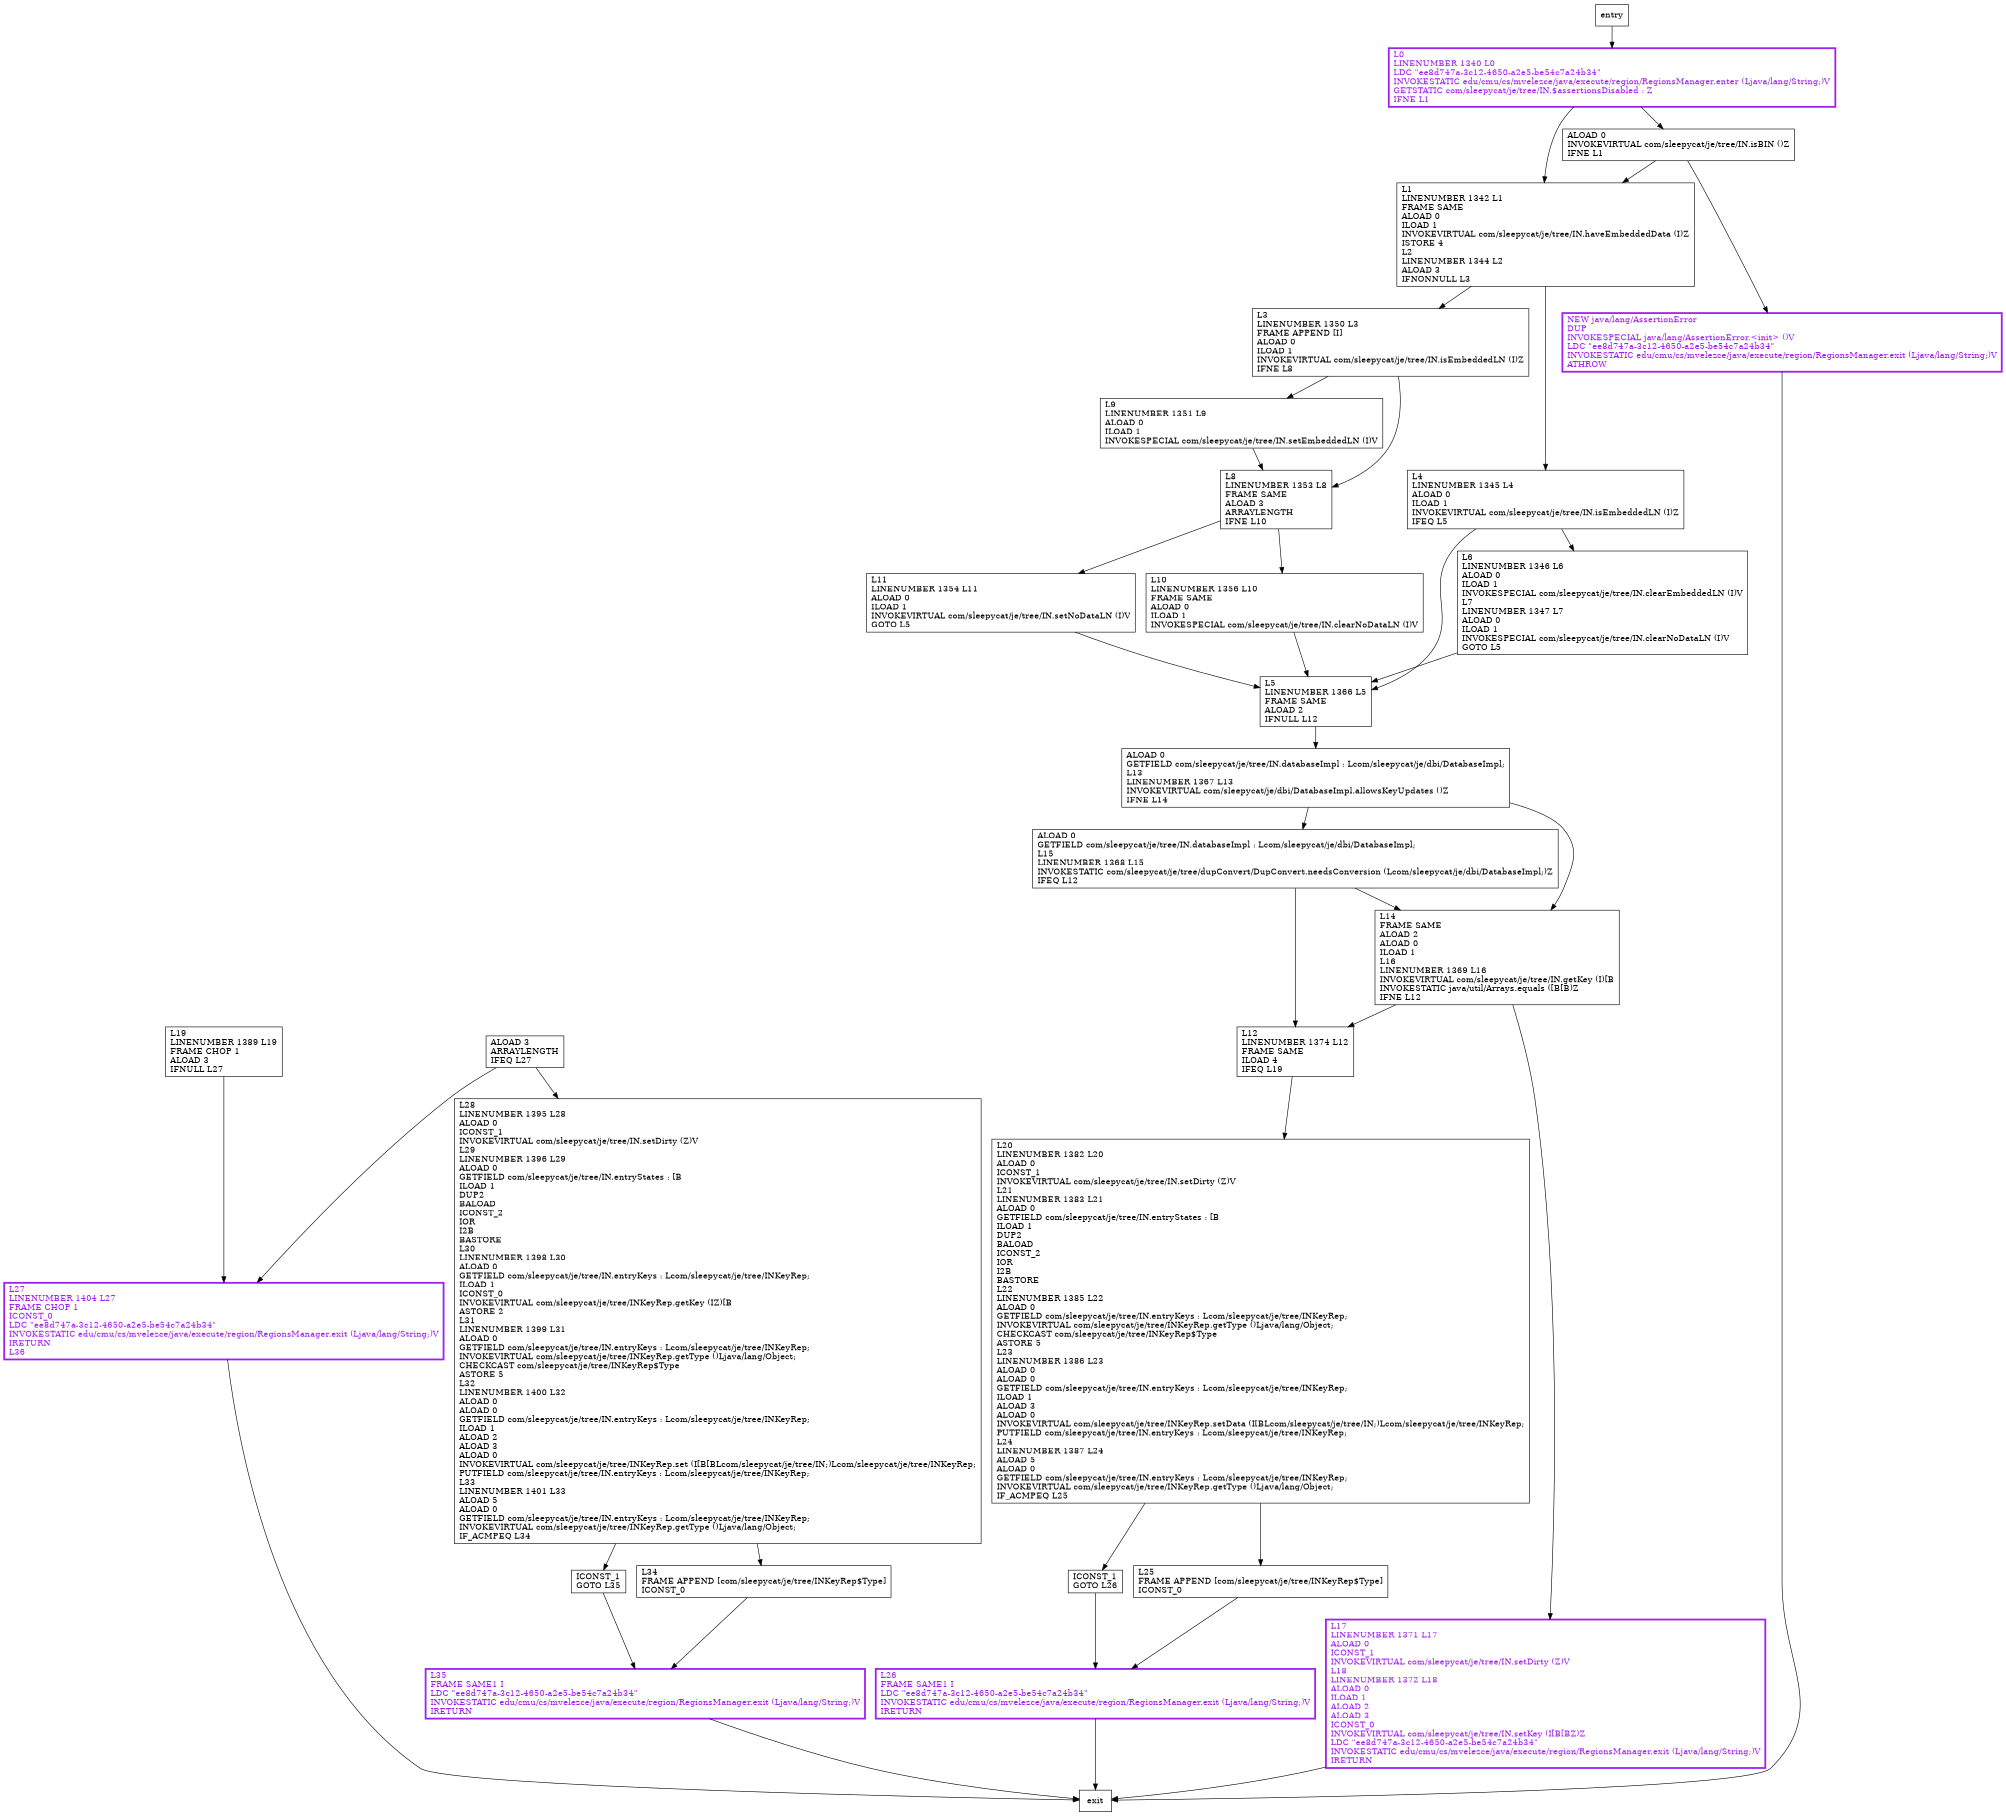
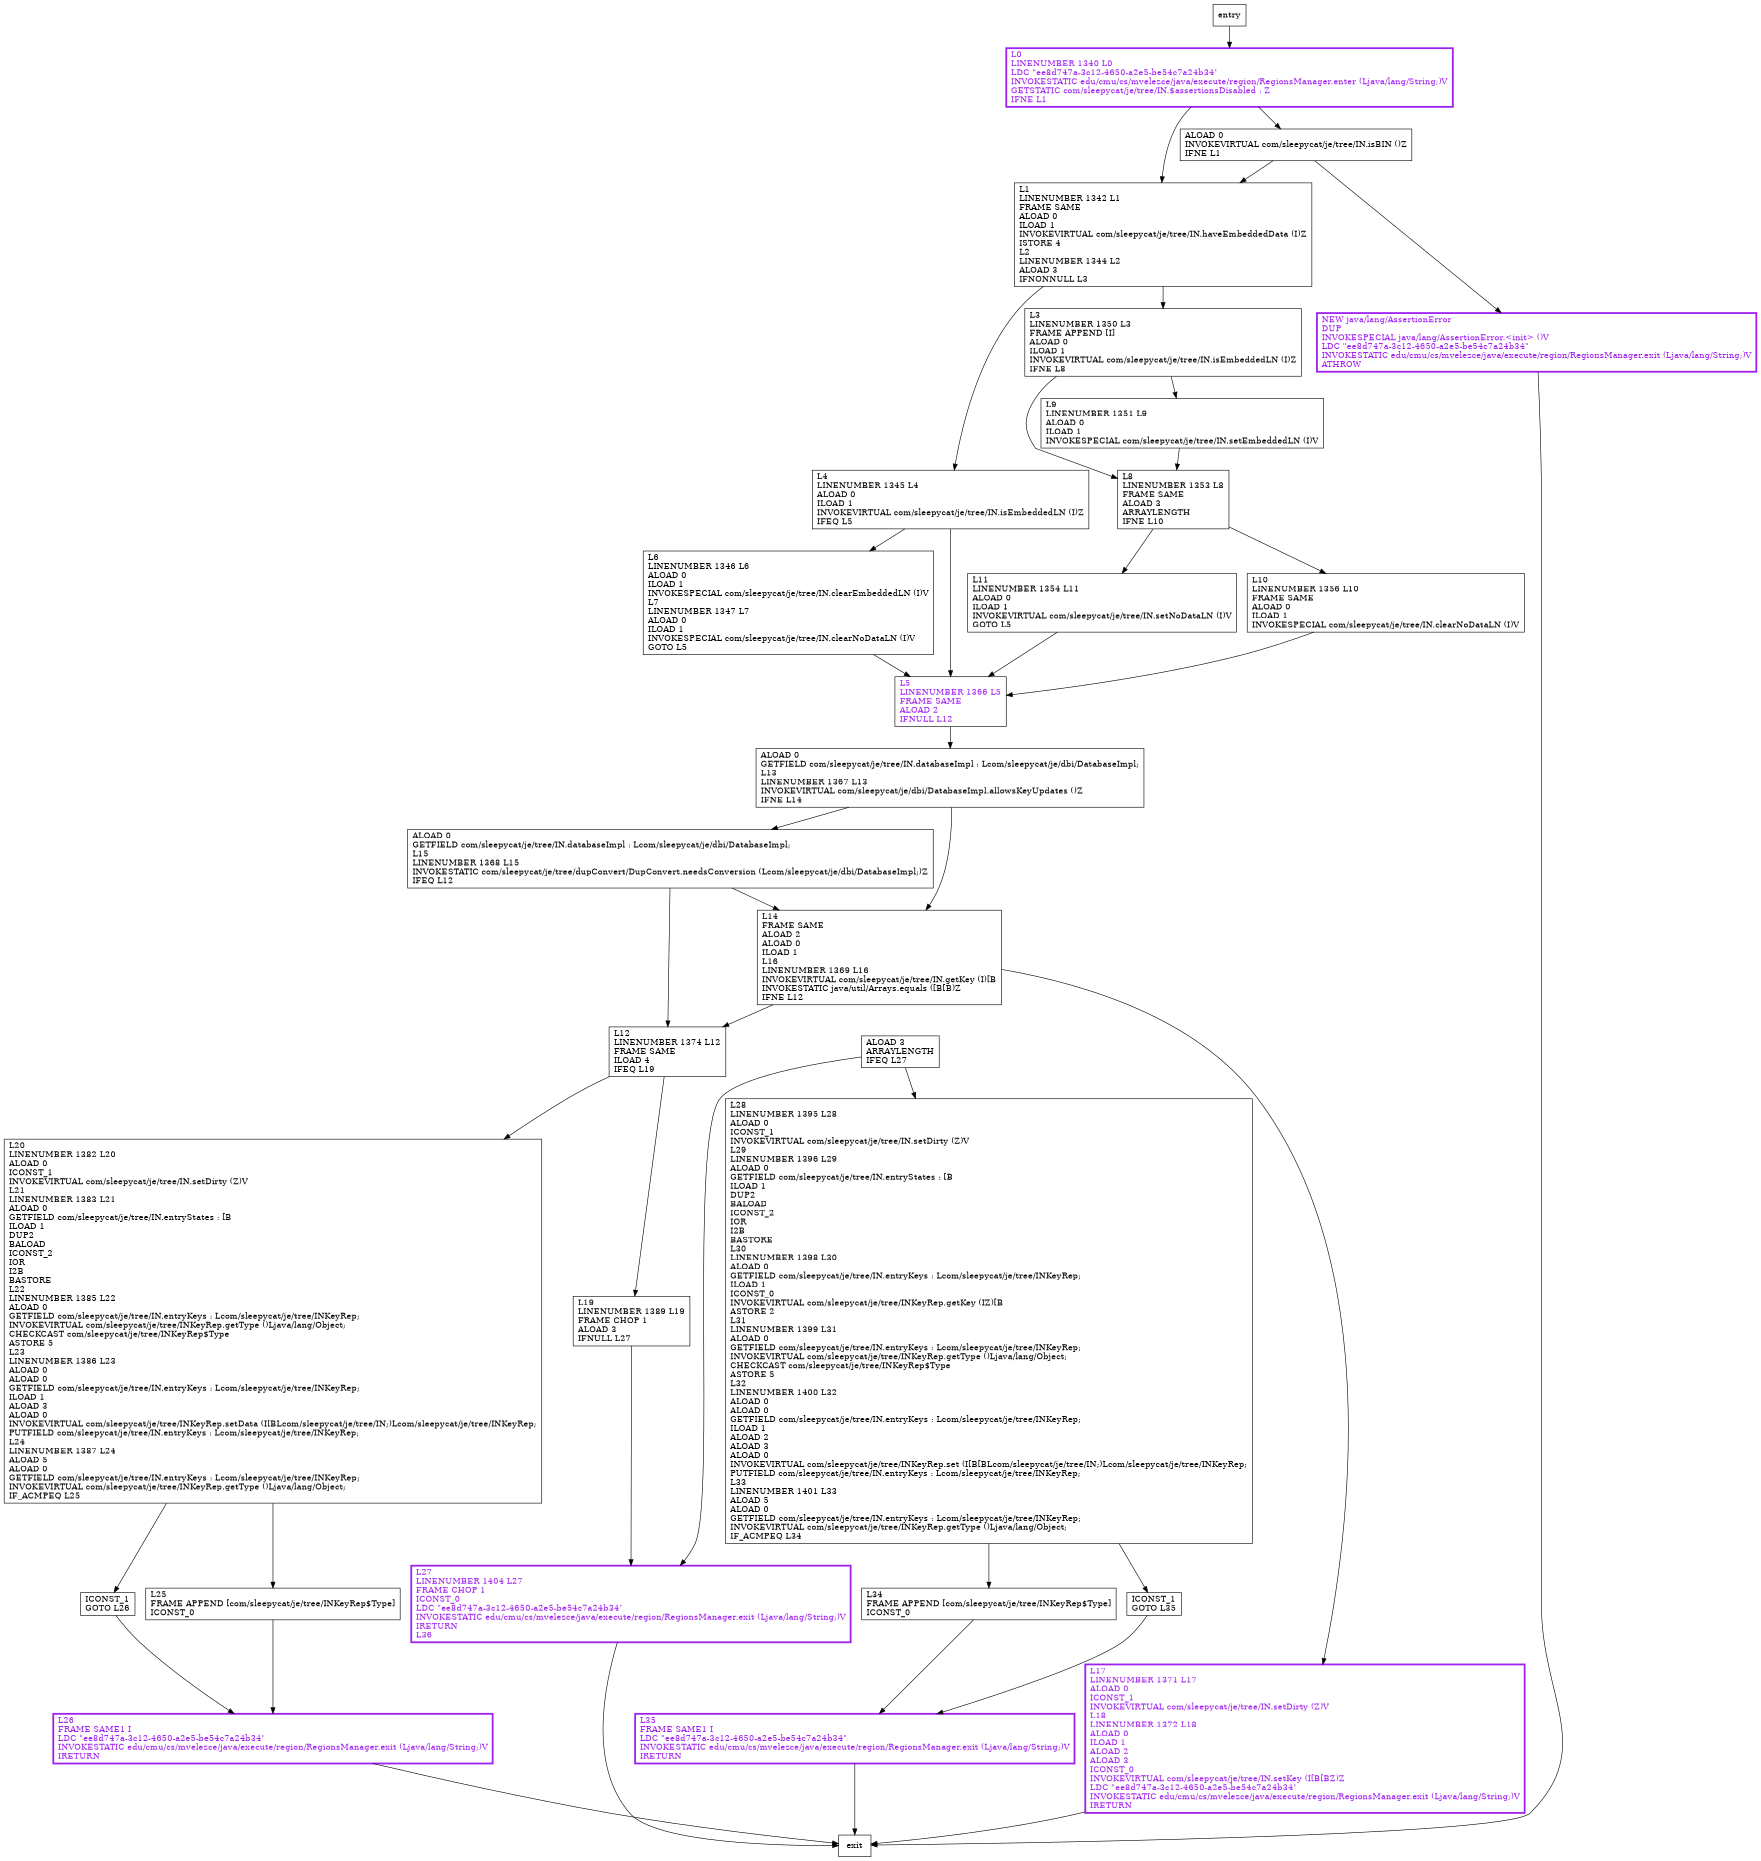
  digraph {
    node [shape=record]
    n1 [label="ALOAD 3\lARRAYLENGTH\lIFEQ L27\l"]
    n2 [color=purple fontcolor=purple label="L27\lLINENUMBER 1404 L27\lFRAME CHOP 1\lICONST_0\lLDC \"ee8d747a-3c12-4650-a2e5-be54c7a24b34\"\lINVOKESTATIC edu/cmu/cs/mvelezce/java/execute/region/RegionsManager.exit (Ljava/lang/String;)V\lIRETURN\lL36\l" penwidth=3]
    n3 [label="L28\lLINENUMBER 1395 L28\lALOAD 0\lICONST_1\lINVOKEVIRTUAL com/sleepycat/je/tree/IN.setDirty (Z)V\lL29\lLINENUMBER 1396 L29\lALOAD 0\lGETFIELD com/sleepycat/je/tree/IN.entryStates : [B\lILOAD 1\lDUP2\lBALOAD\lICONST_2\lIOR\lI2B\lBASTORE\lL30\lLINENUMBER 1398 L30\lALOAD 0\lGETFIELD com/sleepycat/je/tree/IN.entryKeys : Lcom/sleepycat/je/tree/INKeyRep;\lILOAD 1\lICONST_0\lINVOKEVIRTUAL com/sleepycat/je/tree/INKeyRep.getKey (IZ)[B\lASTORE 2\lL31\lLINENUMBER 1399 L31\lALOAD 0\lGETFIELD com/sleepycat/je/tree/IN.entryKeys : Lcom/sleepycat/je/tree/INKeyRep;\lINVOKEVIRTUAL com/sleepycat/je/tree/INKeyRep.getType ()Ljava/lang/Object;\lCHECKCAST com/sleepycat/je/tree/INKeyRep$Type\lASTORE 5\lL32\lLINENUMBER 1400 L32\lALOAD 0\lALOAD 0\lGETFIELD com/sleepycat/je/tree/IN.entryKeys : Lcom/sleepycat/je/tree/INKeyRep;\lILOAD 1\lALOAD 2\lALOAD 3\lALOAD 0\lINVOKEVIRTUAL com/sleepycat/je/tree/INKeyRep.set (I[B[BLcom/sleepycat/je/tree/IN;)Lcom/sleepycat/je/tree/INKeyRep;\lPUTFIELD com/sleepycat/je/tree/IN.entryKeys : Lcom/sleepycat/je/tree/INKeyRep;\lL33\lLINENUMBER 1401 L33\lALOAD 5\lALOAD 0\lGETFIELD com/sleepycat/je/tree/IN.entryKeys : Lcom/sleepycat/je/tree/INKeyRep;\lINVOKEVIRTUAL com/sleepycat/je/tree/INKeyRep.getType ()Ljava/lang/Object;\lIF_ACMPEQ L34\l"]
    exit
    n5 [label="ICONST_1\lGOTO L35\l"]
    n6 [label="L34\lFRAME APPEND [com/sleepycat/je/tree/INKeyRep$Type]\lICONST_0\l"]
    n7 [label="L12\lLINENUMBER 1374 L12\lFRAME SAME\lILOAD 4\lIFEQ L19\l"]
    n8 [label="L19\lLINENUMBER 1389 L19\lFRAME CHOP 1\lALOAD 3\lIFNULL L27\l"]
    n9 [label="L20\lLINENUMBER 1382 L20\lALOAD 0\lICONST_1\lINVOKEVIRTUAL com/sleepycat/je/tree/IN.setDirty (Z)V\lL21\lLINENUMBER 1383 L21\lALOAD 0\lGETFIELD com/sleepycat/je/tree/IN.entryStates : [B\lILOAD 1\lDUP2\lBALOAD\lICONST_2\lIOR\lI2B\lBASTORE\lL22\lLINENUMBER 1385 L22\lALOAD 0\lGETFIELD com/sleepycat/je/tree/IN.entryKeys : Lcom/sleepycat/je/tree/INKeyRep;\lINVOKEVIRTUAL com/sleepycat/je/tree/INKeyRep.getType ()Ljava/lang/Object;\lCHECKCAST com/sleepycat/je/tree/INKeyRep$Type\lASTORE 5\lL23\lLINENUMBER 1386 L23\lALOAD 0\lALOAD 0\lGETFIELD com/sleepycat/je/tree/IN.entryKeys : Lcom/sleepycat/je/tree/INKeyRep;\lILOAD 1\lALOAD 3\lALOAD 0\lINVOKEVIRTUAL com/sleepycat/je/tree/INKeyRep.setData (I[BLcom/sleepycat/je/tree/IN;)Lcom/sleepycat/je/tree/INKeyRep;\lPUTFIELD com/sleepycat/je/tree/IN.entryKeys : Lcom/sleepycat/je/tree/INKeyRep;\lL24\lLINENUMBER 1387 L24\lALOAD 5\lALOAD 0\lGETFIELD com/sleepycat/je/tree/IN.entryKeys : Lcom/sleepycat/je/tree/INKeyRep;\lINVOKEVIRTUAL com/sleepycat/je/tree/INKeyRep.getType ()Ljava/lang/Object;\lIF_ACMPEQ L25\l"]
    n10 [label="ICONST_1\lGOTO L26\l"]
    n11 [label="L25\lFRAME APPEND [com/sleepycat/je/tree/INKeyRep$Type]\lICONST_0\l"]
    n12 [color=purple fontcolor=purple label="L17\lLINENUMBER 1371 L17\lALOAD 0\lICONST_1\lINVOKEVIRTUAL com/sleepycat/je/tree/IN.setDirty (Z)V\lL18\lLINENUMBER 1372 L18\lALOAD 0\lILOAD 1\lALOAD 2\lALOAD 3\lICONST_0\lINVOKEVIRTUAL com/sleepycat/je/tree/IN.setKey (I[B[BZ)Z\lLDC \"ee8d747a-3c12-4650-a2e5-be54c7a24b34\"\lINVOKESTATIC edu/cmu/cs/mvelezce/java/execute/region/RegionsManager.exit (Ljava/lang/String;)V\lIRETURN\l" penwidth=3]
    n13 [color=purple fontcolor=purple label="L35\lFRAME SAME1 I\lLDC \"ee8d747a-3c12-4650-a2e5-be54c7a24b34\"\lINVOKESTATIC edu/cmu/cs/mvelezce/java/execute/region/RegionsManager.exit (Ljava/lang/String;)V\lIRETURN\l" penwidth=3]
    n14 [label="L9\lLINENUMBER 1351 L9\lALOAD 0\lILOAD 1\lINVOKESPECIAL com/sleepycat/je/tree/IN.setEmbeddedLN (I)V\l"]
    n15 [label="L8\lLINENUMBER 1353 L8\lFRAME SAME\lALOAD 3\lARRAYLENGTH\lIFNE L10\l"]
    n16 [label="L11\lLINENUMBER 1354 L11\lALOAD 0\lILOAD 1\lINVOKEVIRTUAL com/sleepycat/je/tree/IN.setNoDataLN (I)V\lGOTO L5\l"]
    n17 [label="L10\lLINENUMBER 1356 L10\lFRAME SAME\lALOAD 0\lILOAD 1\lINVOKESPECIAL com/sleepycat/je/tree/IN.clearNoDataLN (I)V\l"]
    n18 [label="ALOAD 0\lGETFIELD com/sleepycat/je/tree/IN.databaseImpl : Lcom/sleepycat/je/dbi/DatabaseImpl;\lL15\lLINENUMBER 1368 L15\lINVOKESTATIC com/sleepycat/je/tree/dupConvert/DupConvert.needsConversion (Lcom/sleepycat/je/dbi/DatabaseImpl;)Z\lIFEQ L12\l"]
    n19 [label="L14\lFRAME SAME\lALOAD 2\lALOAD 0\lILOAD 1\lL16\lLINENUMBER 1369 L16\lINVOKEVIRTUAL com/sleepycat/je/tree/IN.getKey (I)[B\lINVOKESTATIC java/util/Arrays.equals ([B[B)Z\lIFNE L12\l"]
    n20 [color=purple fontcolor=purple label="L0\lLINENUMBER 1340 L0\lLDC \"ee8d747a-3c12-4650-a2e5-be54c7a24b34\"\lINVOKESTATIC edu/cmu/cs/mvelezce/java/execute/region/RegionsManager.enter (Ljava/lang/String;)V\lGETSTATIC com/sleepycat/je/tree/IN.$assertionsDisabled : Z\lIFNE L1\l" penwidth=3]
    n21 [label="ALOAD 0\lINVOKEVIRTUAL com/sleepycat/je/tree/IN.isBIN ()Z\lIFNE L1\l"]
    n22 [label="L1\lLINENUMBER 1342 L1\lFRAME SAME\lALOAD 0\lILOAD 1\lINVOKEVIRTUAL com/sleepycat/je/tree/IN.haveEmbeddedData (I)Z\lISTORE 4\lL2\lLINENUMBER 1344 L2\lALOAD 3\lIFNONNULL L3\l"]
    n23 [color=purple fontcolor=purple label="NEW java/lang/AssertionError\lDUP\lINVOKESPECIAL java/lang/AssertionError.\<init\> ()V\lLDC \"ee8d747a-3c12-4650-a2e5-be54c7a24b34\"\lINVOKESTATIC edu/cmu/cs/mvelezce/java/execute/region/RegionsManager.exit (Ljava/lang/String;)V\lATHROW\l" penwidth=3]
    n24 [label="L3\lLINENUMBER 1350 L3\lFRAME APPEND [I]\lALOAD 0\lILOAD 1\lINVOKEVIRTUAL com/sleepycat/je/tree/IN.isEmbeddedLN (I)Z\lIFNE L8\l"]
    n25 [label="L4\lLINENUMBER 1345 L4\lALOAD 0\lILOAD 1\lINVOKEVIRTUAL com/sleepycat/je/tree/IN.isEmbeddedLN (I)Z\lIFEQ L5\l"]
-   n26 [label="L5\lLINENUMBER 1366 L5\lFRAME SAME\lALOAD 2\lIFNULL L12\l"]
+   n26 [label="L5\lLINENUMBER 1366 L5\lFRAME SAME\lALOAD 2\lIFNULL L12\l" fontcolor=purple]
    n27 [label="ALOAD 0\lGETFIELD com/sleepycat/je/tree/IN.databaseImpl : Lcom/sleepycat/je/dbi/DatabaseImpl;\lL13\lLINENUMBER 1367 L13\lINVOKEVIRTUAL com/sleepycat/je/dbi/DatabaseImpl.allowsKeyUpdates ()Z\lIFNE L14\l"]
    n28 [color=purple fontcolor=purple label="L26\lFRAME SAME1 I\lLDC \"ee8d747a-3c12-4650-a2e5-be54c7a24b34\"\lINVOKESTATIC edu/cmu/cs/mvelezce/java/execute/region/RegionsManager.exit (Ljava/lang/String;)V\lIRETURN\l" penwidth=3]
    n29 [label="L6\lLINENUMBER 1346 L6\lALOAD 0\lILOAD 1\lINVOKESPECIAL com/sleepycat/je/tree/IN.clearEmbeddedLN (I)V\lL7\lLINENUMBER 1347 L7\lALOAD 0\lILOAD 1\lINVOKESPECIAL com/sleepycat/je/tree/IN.clearNoDataLN (I)V\lGOTO L5\l"]
    entry
    n1 -> n2
    n1 -> n3
    n2 -> exit
    n3 -> n5
    n3 -> n6
    n5 -> n13
    n6 -> n13
+   n7 -> n8
    n7 -> n9
    n8 -> n2
    n9 -> n10
    n9 -> n11
    n10 -> n28
    n11 -> n28
    n12 -> exit
    n13 -> exit
    n14 -> n15
    n15 -> n16
    n15 -> n17
    n16 -> n26
    n17 -> n26
    n18 -> n7
    n18 -> n19
    n19 -> n7
    n19 -> n12
    n20 -> n21
    n20 -> n22
    n21 -> n22
    n21 -> n23
    n22 -> n24
    n22 -> n25
    n23 -> exit
    n24 -> n14
    n24 -> n15
    n25 -> n26
    n25 -> n29
    n26 -> n27
    n27 -> n18
    n27 -> n19
    n28 -> exit
    n29 -> n26
    entry -> n20
  }
